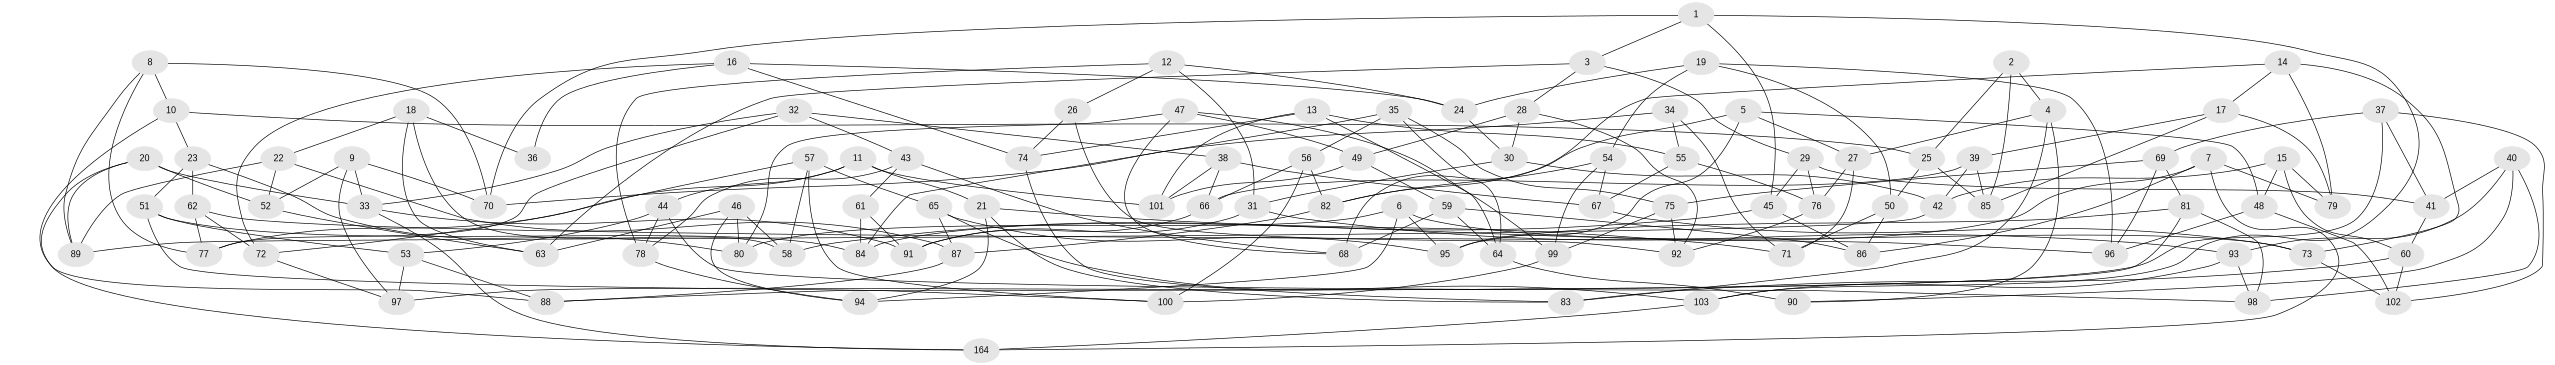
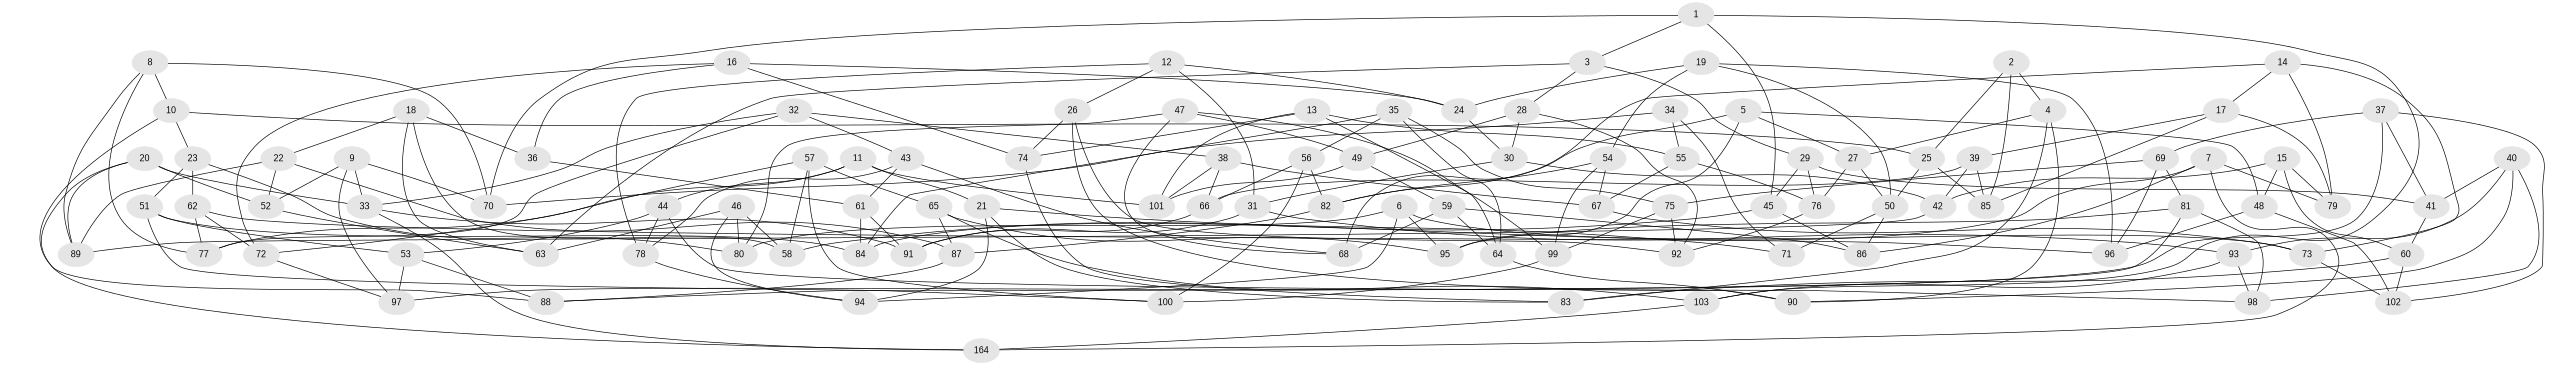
  graph {
    fontname="Liberation Sans"
    node [color=gray90 fontname="Liberation Sans" style=filled]
    edge [fontname="Liberation Sans"]
    1
    3
    45
    70
    103
    28
    29
    63
    86
    58
    n11 [label=164]
    2
    4
    25
    85
    27
    83
    90
    50
    34
    55
    71
    30
    92
    49
    76
    41
    5
    48
    82
    95
    96
    102
    87
    6
    73
    80
    94
    7
    79
    84
    8
    10
    77
    89
    23
    88
    9
    52
    97
    33
    36
    61
    51
    62
    11
    21
    44
    101
    78
    98
    53
    12
    24
    26
    31
    74
    91
    93
    13
    64
    67
    14
    17
    68
    39
    15
    42
    60
    16
    72
    66
    18
    22
    19
    54
    99
    20
    100
    59
    32
    38
    43
    35
    56
    75
    37
    69
    81
    40
    46
    47
    57
    65
    1 -- 3
    1 -- 45
    1 -- 70
    1 -- 103
    3 -- 28
    3 -- 29
    3 -- 63
    45 -- 86
    45 -- 58
    103 -- n11
    28 -- 30
    28 -- 92
    28 -- 49
    29 -- 45
    29 -- 76
    29 -- 41
    2 -- 4
    2 -- 25
    2 -- 85
    4 -- 27
    4 -- 83
    4 -- 90
    25 -- 85
    25 -- 50
-   27 -- 71
+   27 -- 50
    27 -- 76
    50 -- 86
    50 -- 71
    34 -- 70
    34 -- 55
    34 -- 71
    55 -- 76
    55 -- 67
    30 -- 31
    30 -- 42
    49 -- 101
    49 -- 59
    76 -- 92
    41 -- 60
    5 -- 27
    5 -- 48
    5 -- 82
    5 -- 95
    48 -- 96
    48 -- 102
    82 -- 87
    87 -- 88
    6 -- 95
    6 -- 73
    6 -- 80
    6 -- 94
    73 -- 102
    7 -- 86
    7 -- n11
    7 -- 79
    7 -- 84
    8 -- 70
    8 -- 10
    8 -- 77
    8 -- 89
    10 -- 25
    10 -- 23
    10 -- 88
    23 -- 80
    23 -- 51
    23 -- 62
    9 -- 70
    9 -- 52
    9 -- 97
    9 -- 33
    52 -- 63
    33 -- n11
    33 -- 91
+   36 -- 61
    61 -- 84
    61 -- 91
    51 -- 84
    51 -- 53
    51 -- 100
    62 -- 96
    62 -- 77
    62 -- 72
    11 -- 77
    11 -- 21
    11 -- 44
    11 -- 101
    21 -- 83
    21 -- 71
    21 -- 94
    44 -- 78
    44 -- 98
    44 -- 53
    78 -- 94
    53 -- 88
    53 -- 97
    12 -- 78
    12 -- 24
    12 -- 26
    12 -- 31
    24 -- 30
+   26 -- 90
    26 -- 92
    26 -- 74
    31 -- 91
    31 -- 93
    74 -- 83
    93 -- 103
    93 -- 98
    13 -- 55
    13 -- 101
    13 -- 74
    13 -- 64
    64 -- 90
    67 -- 73
    14 -- 73
    14 -- 79
    14 -- 17
    14 -- 68
    17 -- 85
    17 -- 79
    17 -- 39
    39 -- 85
    39 -- 42
    39 -- 66
    15 -- 48
    15 -- 79
    15 -- 42
    15 -- 60
    42 -- 89
    60 -- 83
    60 -- 102
    16 -- 36
    16 -- 24
    16 -- 74
    16 -- 72
    72 -- 97
    66 -- 91
    18 -- 63
    18 -- 58
    18 -- 36
    18 -- 22
    22 -- 87
    22 -- 89
    22 -- 52
    19 -- 50
    19 -- 96
    19 -- 24
    19 -- 54
    54 -- 82
    54 -- 67
    54 -- 99
    99 -- 100
    20 -- n11
    20 -- 89
    20 -- 52
    20 -- 33
    59 -- 86
    59 -- 64
    59 -- 68
    32 -- 77
    32 -- 33
    32 -- 38
    32 -- 43
    38 -- 101
    38 -- 67
    38 -- 66
    43 -- 61
    43 -- 78
    43 -- 68
    35 -- 84
    35 -- 64
    35 -- 56
    35 -- 75
    56 -- 82
    56 -- 66
    56 -- 100
    75 -- 92
    75 -- 99
    37 -- 41
    37 -- 102
    37 -- 97
    37 -- 69
    69 -- 96
    69 -- 75
    69 -- 81
    81 -- 95
    81 -- 88
    81 -- 98
    40 -- 90
    40 -- 41
    40 -- 98
    40 -- 93
    46 -- 63
    46 -- 58
    46 -- 80
    46 -- 94
    47 -- 49
    47 -- 80
    47 -- 68
    47 -- 99
    57 -- 58
    57 -- 72
    57 -- 100
    57 -- 65
    65 -- 103
    65 -- 95
    65 -- 87
  }
